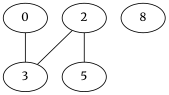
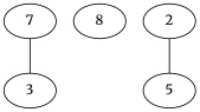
  graph {
    fontname=Merriweather
    node [fontname=Merriweather type=endpoint]
    edge [fontname=Merriweather frequency=1 type0=line]
-   0 [x=188 y=292]
+   0 [x=188 y=292 label=7]
    3 [type=corner x=172 y=198]
    n3 [label=8 type=circle x=246 y=268]
    2 [type=intersection x=157 y=160]
    5 [x=281 y=192]
    0 -- 3 [angle0=1.40]
-   2 -- 3 [angle0=1.19]
    2 -- 5 [angle0=.25]
  }
